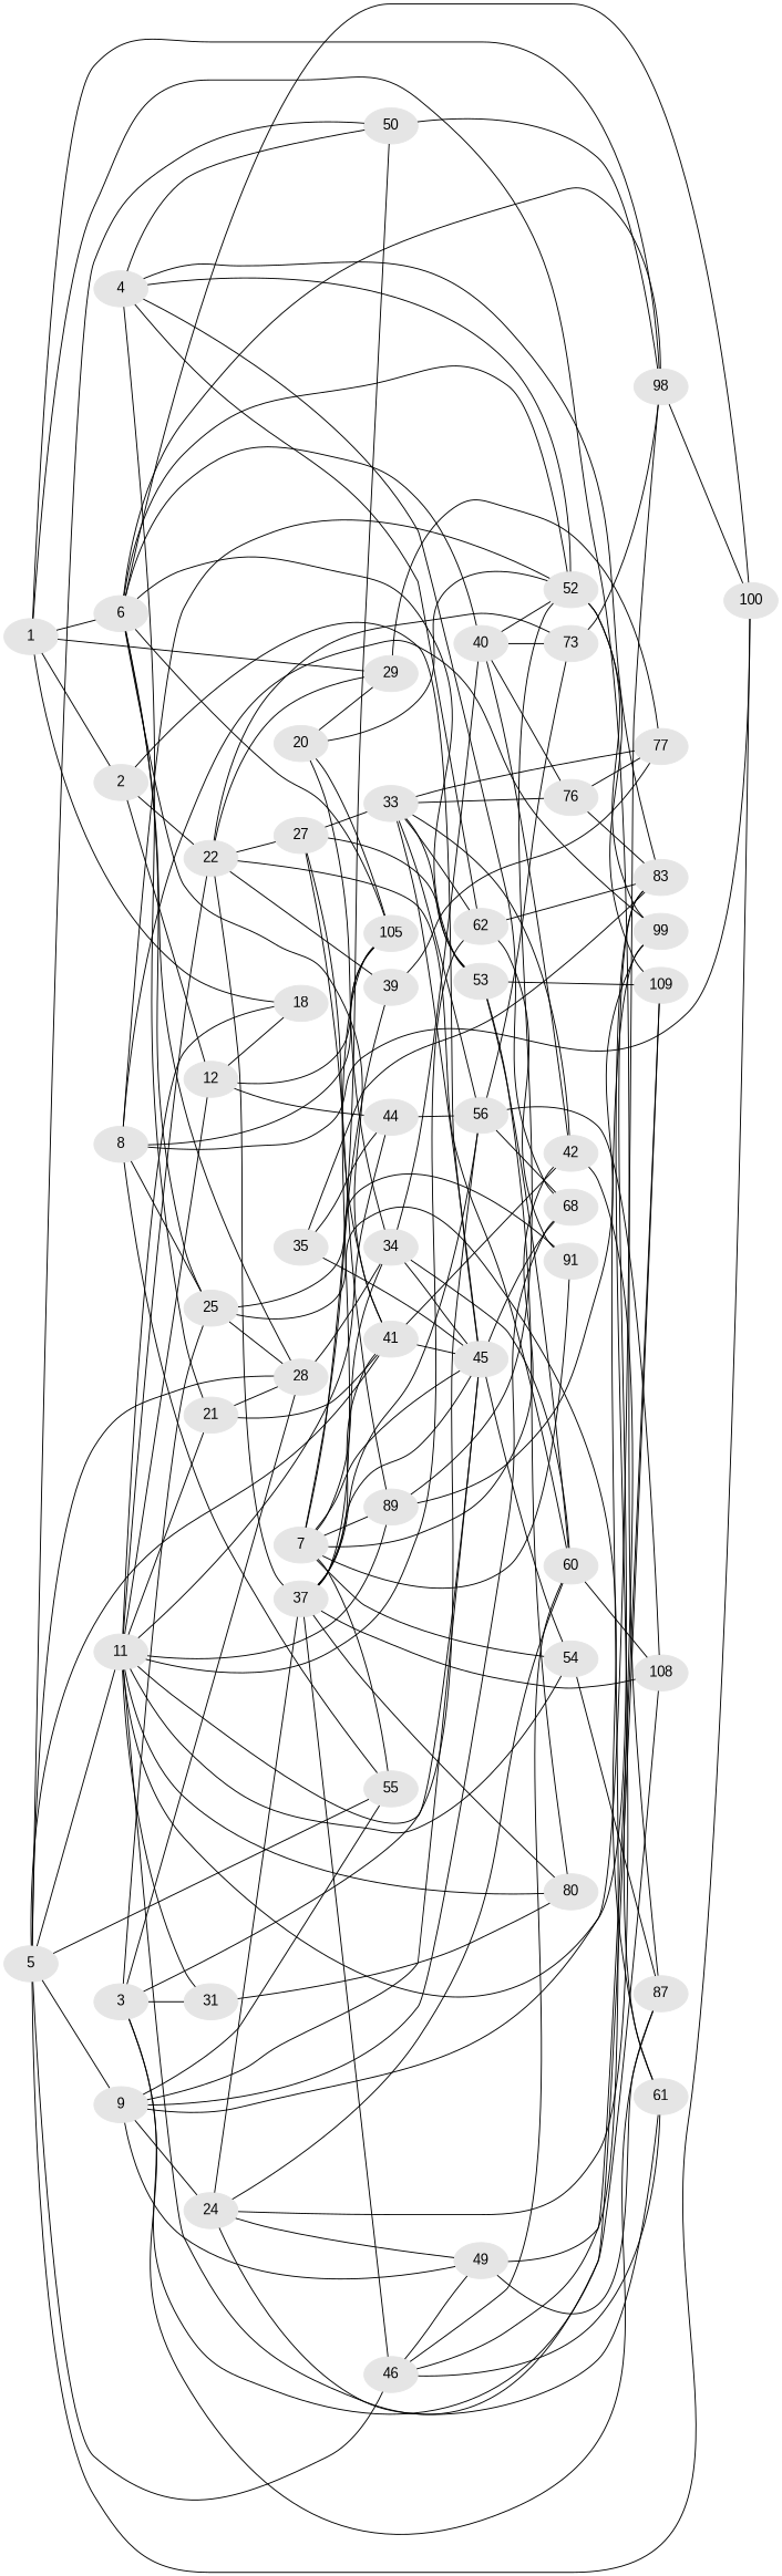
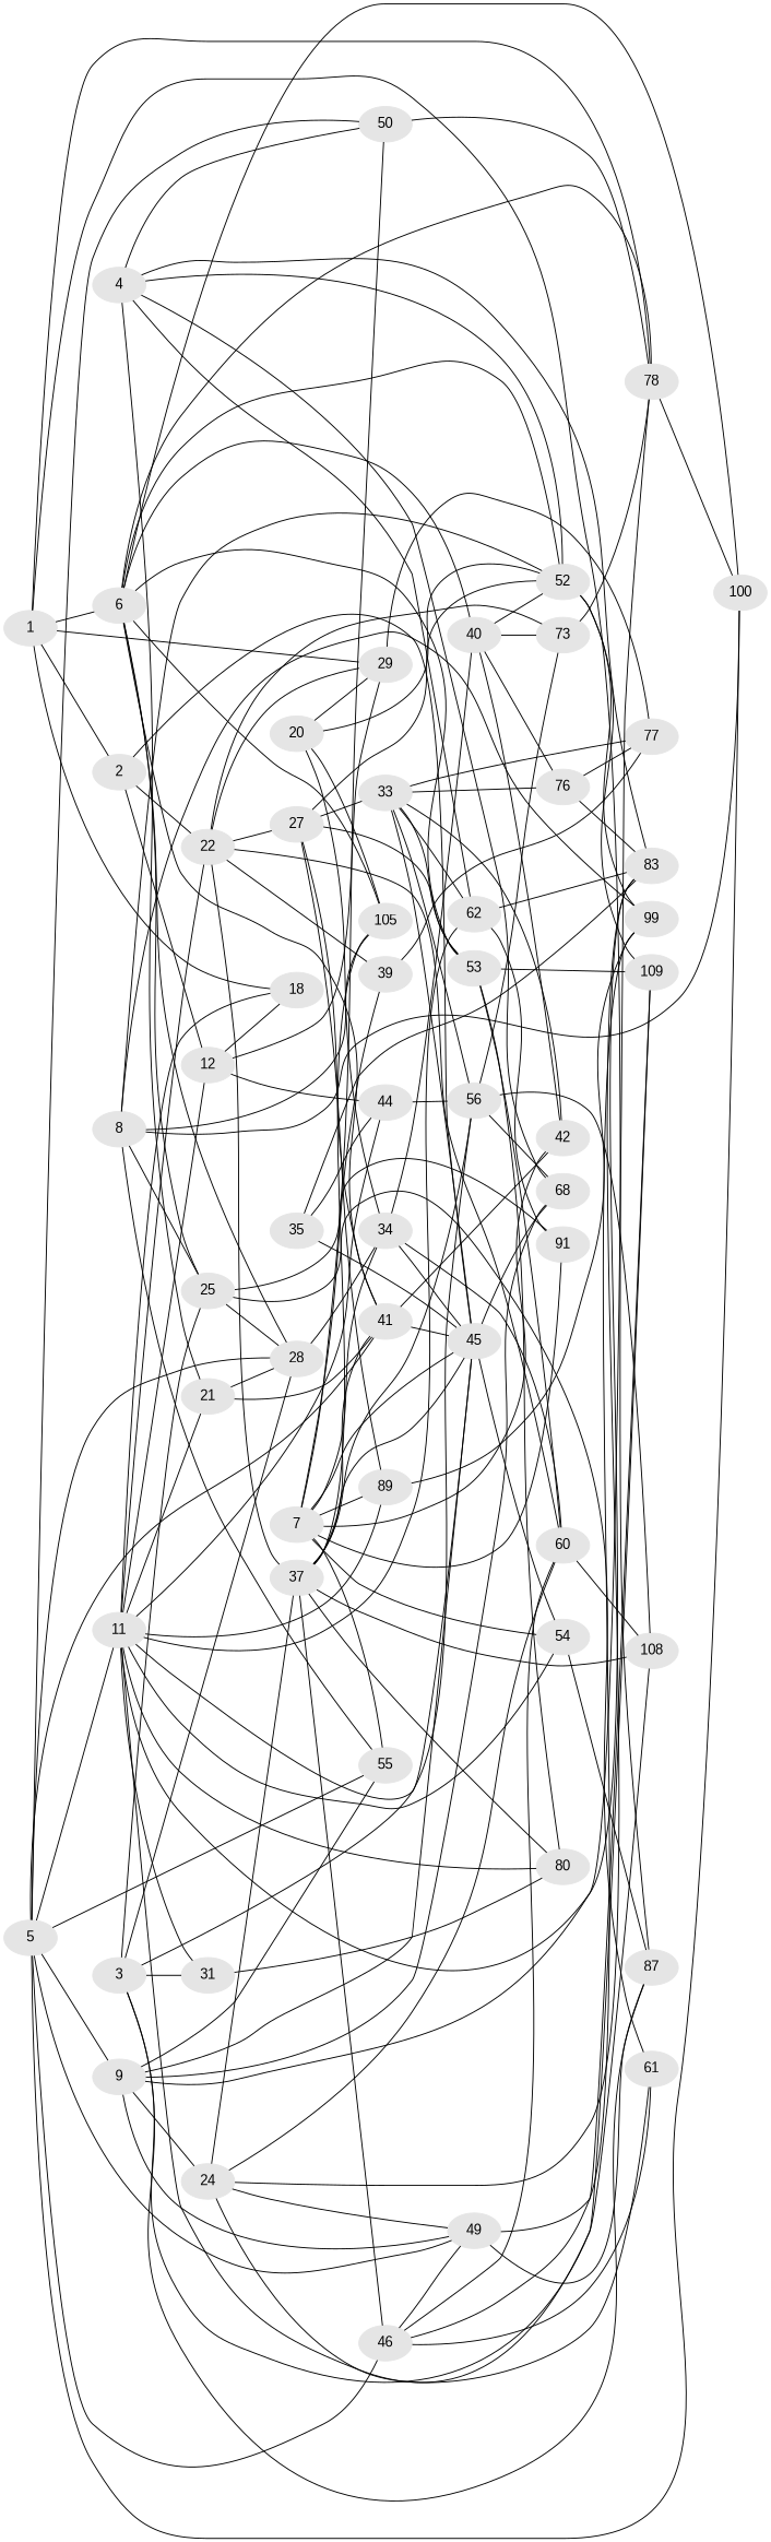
  graph {
    fontname="Liberation Sans"
    rankdir=LR
    node [color=gray90 fontname="Liberation Sans" style=filled]
    edge [fontname="Liberation Sans"]
    1 [super="+32"]
    2
    6 [super="+86+38"]
    18
    29 [super="+69"]
    87
-   98 [super="+113"]
+   98 [super="+113" label=78]
    12 [super="+71"]
    22 [super="+47+57"]
    45 [super="+96+93"]
    25 [super="+63"]
    28 [super="+88"]
    52 [super="+82"]
    41 [super="+84+94"]
    100
    40 [super="+103"]
    53 [super="+90"]
    105
    77
    n20 [label=44]
    39
    27 [super="+101"]
    37 [super="+81+43"]
    60 [super="+65"]
    73
    68
    54
    3 [super="+30"]
    31
    56 [super="+115+64"]
    109
    91
    61
    34 [super="+78"]
    80
    42 [super="+67"]
    108
    4 [super="+14"]
    21
    50
    62 [super="+74"]
    83 [super="+104"]
    99
    5 [super="+112+13"]
    9 [super="+26+59"]
    11 [super="+15+75+23"]
    46 [super="+85"]
    49 [super="+70"]
    55
    24 [super="+110"]
    89
    76
    7 [super="+10"]
    8 [super="+17"]
    20
    33 [super="+36"]
    35
    1 -- 2
    1 -- 6
    1 -- 18
    1 -- 29
    1 -- 87
    1 -- 98
    2 -- 12
    2 -- 22
    2 -- 45
    6 -- 98
    6 -- 25
    6 -- 28
    6 -- 52
    6 -- 41 [weight=2]
    6 -- 100
    6 -- 40
    6 -- 53
    6 -- 105
    29 -- 77
    98 -- 100
    12 -- 18
-   12 -- 105
+   12 -- 29
    12 -- n20
    22 -- 29
    22 -- 39
    22 -- 27
    22 -- 37
    22 -- 60
    22 -- 73
    45 -- 68
    45 -- 54
    25 -- 28
    25 -- 91
    25 -- 61
    28 -- 34
    52 -- 109
    52 -- 99
    41 -- 45
    41 -- 42
    40 -- 52
    40 -- 73
    40 -- 42
    40 -- 76
    53 -- 60
    53 -- 109
    53 -- 80
    n20 -- 56
    39 -- 77
-   89 -- 52
+   27 -- 52
    27 -- 41
    27 -- 53
    27 -- 89
    27 -- 33
    37 -- 45
    37 -- 41
    37 -- 105
    37 -- 56 [weight=2]
    37 -- 80
    37 -- 108
    37 -- 46
    60 -- 108
    73 -- 98
    54 -- 87
    3 -- 87
    3 -- 25
    3 -- 28
    3 -- 31 [weight=2]
    3 -- 56
    3 -- 109
    31 -- 80
    56 -- 73
    56 -- 68
    56 -- 108
    34 -- 45
    34 -- 40
    34 -- 60
-   42 -- 61
    4 -- 52
    4 -- 68
    4 -- 21
    4 -- 50
    4 -- 62
    4 -- 83
    21 -- 28
    21 -- 41
    50 -- 98
    62 -- 91 [weight=2]
    62 -- 83
    5 -- 28
    5 -- 41
    5 -- 100
    5 -- 50
    5 -- 9 [weight=2]
    5 -- 11
    5 -- 46
+   5 -- 49
    5 -- 55
    9 -- 98
    9 -- 45
    9 -- 68
    9 -- 49
    9 -- 55
    9 -- 24
    11 -- 18 [weight=2]
    11 -- 12 [weight=2]
    11 -- 22
    11 -- 45
    11 -- n20
    11 -- 54
    11 -- 31
    11 -- 80
    11 -- 108
    11 -- 21
    11 -- 62
    11 -- 83
    11 -- 89
    46 -- 60
    46 -- 61
    46 -- 99
    46 -- 49
    49 -- 87
    49 -- 109
    24 -- 37
    24 -- 60
    24 -- 61
    24 -- 83
    24 -- 49
    89 -- 99
    76 -- 77
    76 -- 83
    7 -- 45
    7 -- 39 [weight=2]
    7 -- 54
    7 -- 91
    7 -- 34
    7 -- 42
    7 -- 50
    7 -- 55
    7 -- 89
    8 -- 25
    8 -- 52
    8 -- 100
    8 -- 105
    8 -- 99
    8 -- 55
    20 -- 29
    20 -- 52
    20 -- 105
    20 -- 34
    33 -- 45
    33 -- 53
    33 -- 77
    33 -- 56
    33 -- 42
    33 -- 62
    33 -- 76
    35 -- 45 [weight=2]
    35 -- n20
    35 -- 83
  }
